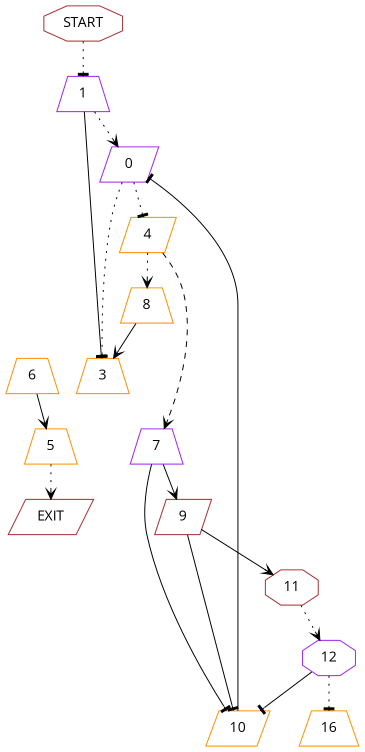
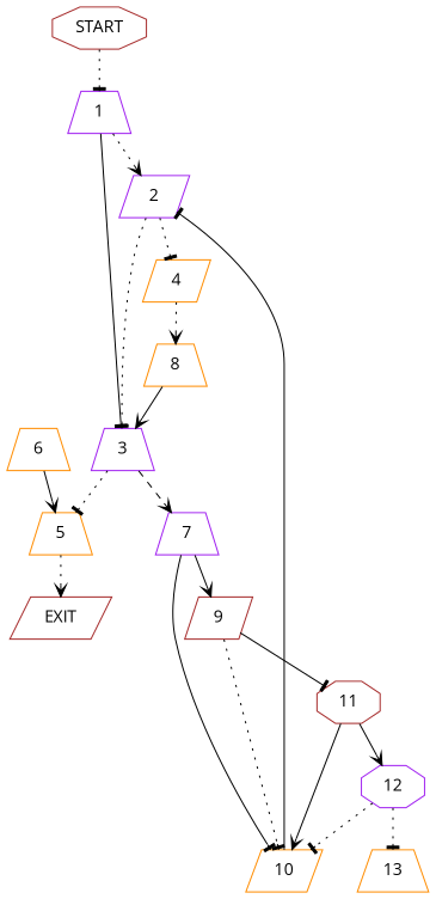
  digraph {
    fontname="Open Sans"
    node [color=darkorange fontname="Open Sans" shape=trapezium]
    edge [arrowhead=tee fontname="Open Sans" style=dotted]
    n1 [color=brown label=START shape=octagon]
    1 [color=purple]
-   2 [color=purple shape=parallelogram label=0]
-   3
+   2 [color=purple shape=parallelogram]
+   3 [color=purple]
    n5 [color=brown label=EXIT shape=parallelogram]
    4 [shape=parallelogram]
    5
    7 [color=purple]
    8
    6
    9 [color=brown shape=parallelogram]
    10 [shape=parallelogram]
    11 [color=brown shape=octagon]
    12 [color=purple shape=octagon]
-   13 [label=16]
+   13
    n1 -> 1
    1 -> 2 [arrowhead=vee]
    1 -> 3 [style=solid]
    2 -> 3
    2 -> 4
-   4 -> 7 [arrowhead=vee style=dashed]
+   3 -> 5
+   3 -> 7 [arrowhead=vee style=dashed]
    4 -> 8 [arrowhead=vee]
    5 -> n5 [arrowhead=vee]
    7 -> 9 [arrowhead=vee style=solid]
    7 -> 10 [style=solid]
    8 -> 3 [arrowhead=vee style=solid]
    6 -> 5 [arrowhead=vee style=solid]
-   9 -> 10 [style=solid]
-   9 -> 11 [arrowhead=vee style=solid]
+   9 -> 10
+   9 -> 11 [style=solid]
    10 -> 2 [style=solid]
-   11 -> 12 [arrowhead=vee]
-   12 -> 10 [style=solid]
+   11 -> 10 [arrowhead=vee style=solid]
+   11 -> 12 [arrowhead=vee style=solid]
+   12 -> 10
    12 -> 13
  }
